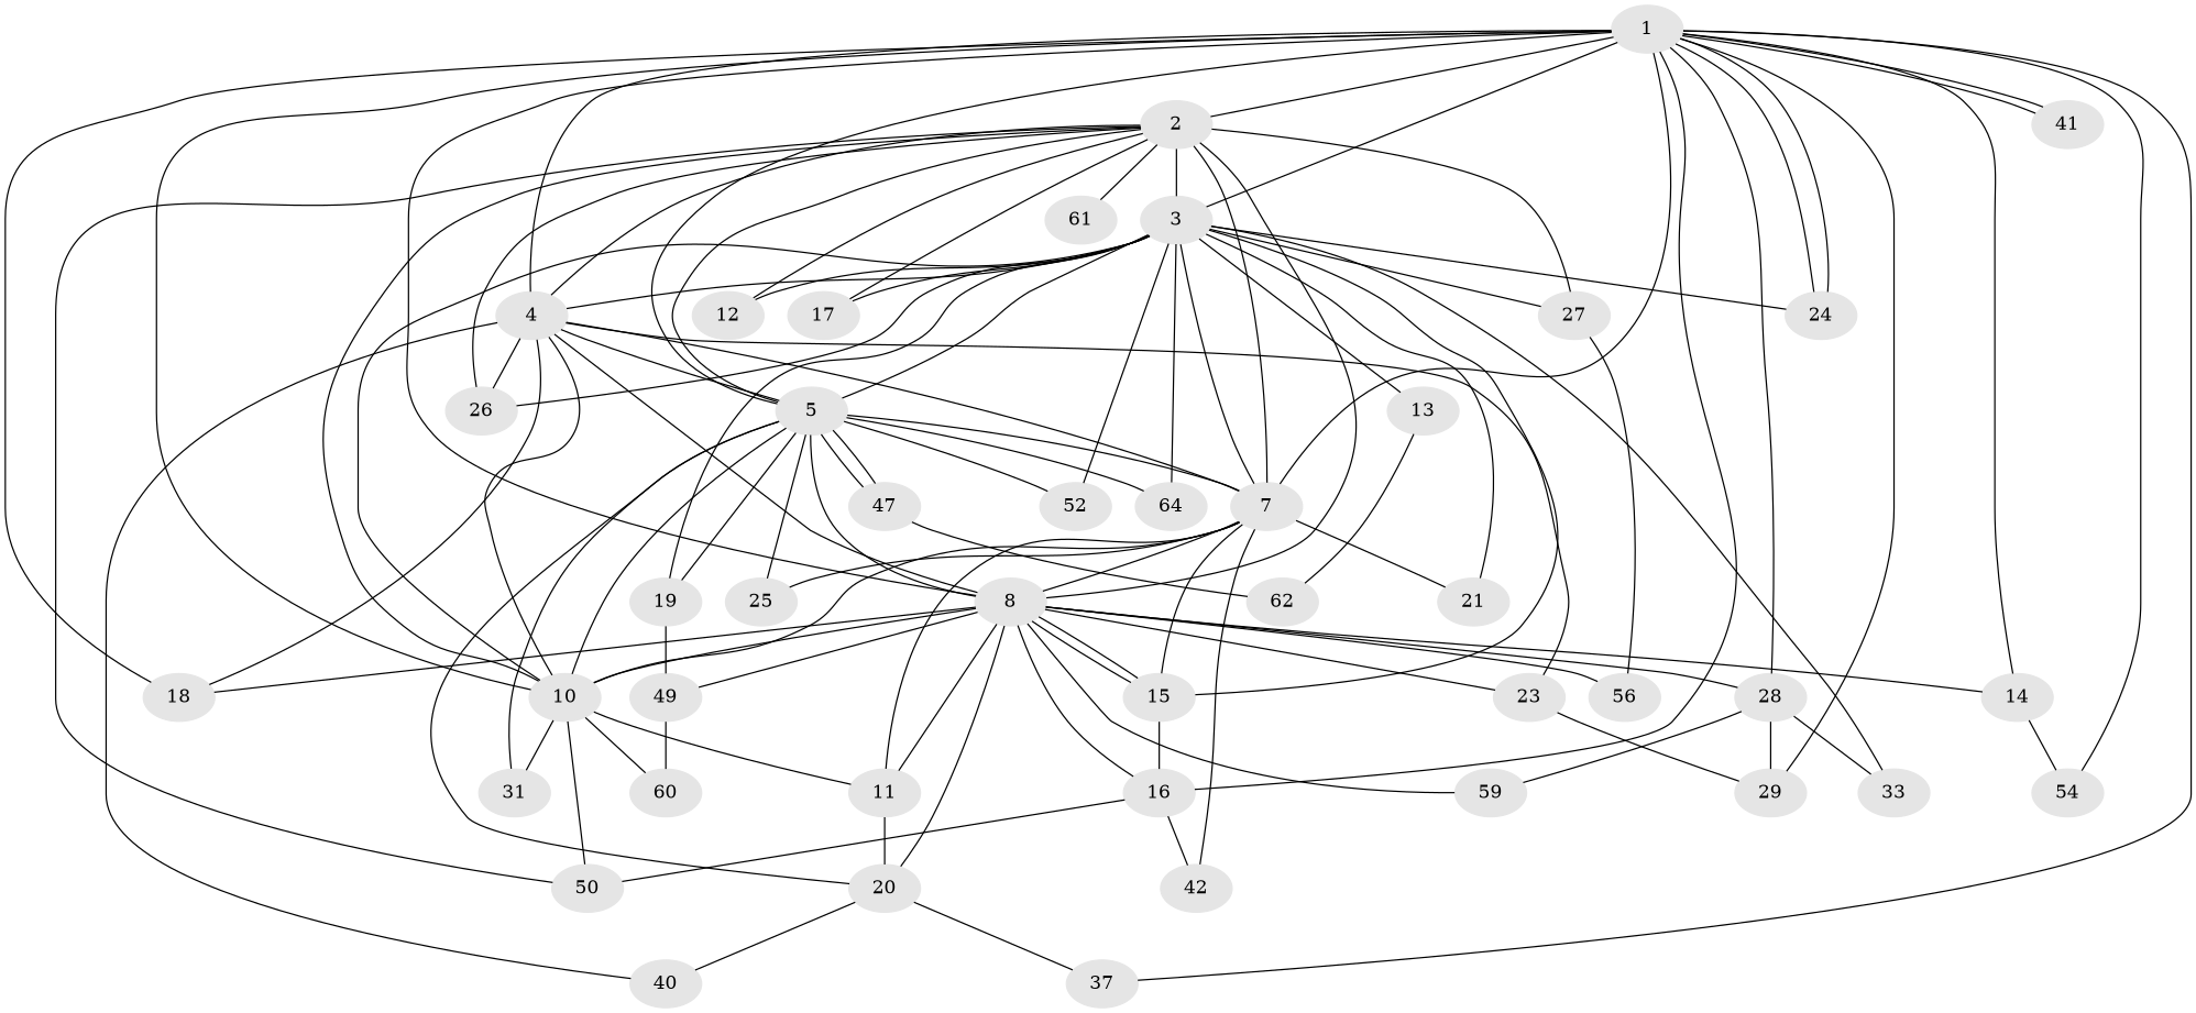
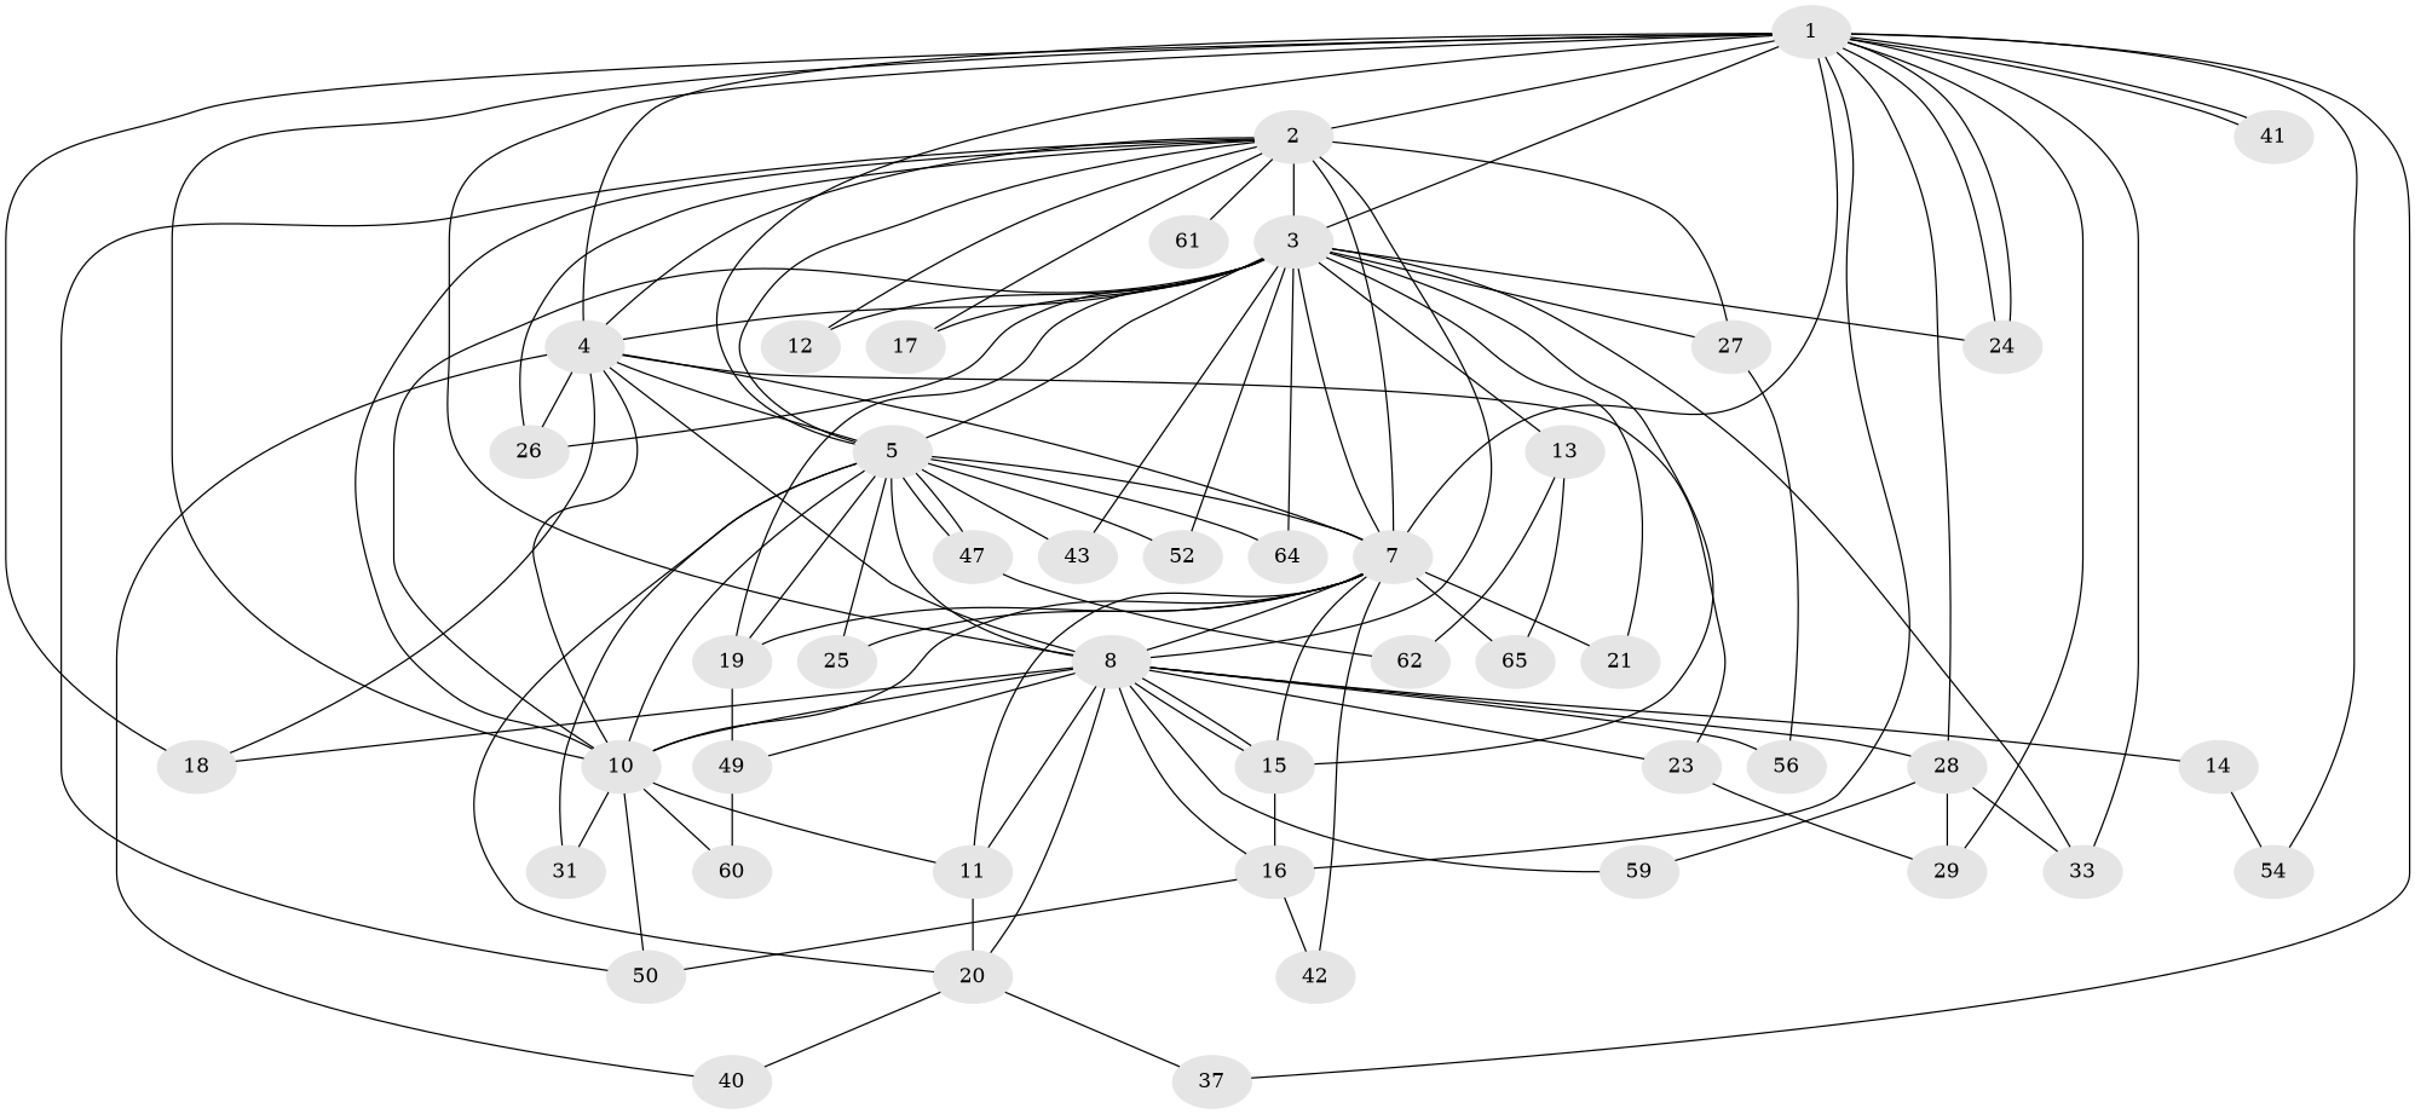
  graph {
    node [color=gray90 style=filled]
    1 [super="+22"]
    2 [super="+30"]
    3 [super="+6"]
    4 [super="+44"]
    5 [super="+48"]
    7 [super="+45"]
    8 [super="+9"]
    10 [super="+34"]
    14 [super="+58"]
    16
    18 [super="+46"]
    24 [super="+39"]
    28
    29 [super="+32"]
    37
    41
    54
    12
    17
    26 [super="+53"]
    27 [super="+36"]
    50 [super="+57"]
    61
    13
    19 [super="+35"]
    21
    33
+   43
    52
    64
    15 [super="+38"]
    23
    40
    20 [super="+51"]
    25
    31
    47
    11 [super="+63"]
    42
+   65
    49
    56
    59
    60
    62
    1 -- 2
    1 -- 3 [weight=2]
    1 -- 4 [weight=2]
    1 -- 5
    1 -- 7 [weight=2]
    1 -- 8 [weight=2]
    1 -- 10
-   1 -- 14
+   1 -- 33
    1 -- 16
    1 -- 18
    1 -- 24
    1 -- 24
    1 -- 28
    1 -- 29
    1 -- 37
    1 -- 41
    1 -- 41
    1 -- 54
    2 -- 3 [weight=2]
    2 -- 4
    2 -- 5
    2 -- 7 [weight=2]
    2 -- 8 [weight=2]
    2 -- 10
    2 -- 12
    2 -- 17
    2 -- 26
    2 -- 27 [weight=2]
    2 -- 50
    2 -- 61
    3 -- 4 [weight=2]
    3 -- 5 [weight=2]
    3 -- 7 [weight=2]
    3 -- 10 [weight=2]
    3 -- 24
    3 -- 12
    3 -- 17
    3 -- 26
    3 -- 27
    3 -- 13 [weight=2]
    3 -- 19
    3 -- 21
    3 -- 33
+   3 -- 43
    3 -- 52
    3 -- 64
    3 -- 15 [weight=4]
    4 -- 5
    4 -- 7
    4 -- 8 [weight=2]
    4 -- 10
    4 -- 18
    4 -- 26
    4 -- 23
    4 -- 40
    5 -- 7
    5 -- 8 [weight=2]
    5 -- 10 [weight=2]
    5 -- 19
+   5 -- 43
    5 -- 52
    5 -- 64
    5 -- 20
    5 -- 25
    5 -- 31
    5 -- 47
    5 -- 47
    7 -- 8 [weight=2]
    7 -- 10
+   7 -- 19
    7 -- 21
    7 -- 15
    7 -- 25
    7 -- 11
    7 -- 42
+   7 -- 65
    8 -- 10 [weight=3]
    8 -- 14 [weight=2]
    8 -- 16
    8 -- 18
    8 -- 28
    8 -- 15
    8 -- 15
    8 -- 23
    8 -- 20
    8 -- 11
    8 -- 49
    8 -- 56
    8 -- 59
    10 -- 50
    10 -- 31
    10 -- 11
    10 -- 60
    14 -- 54
    16 -- 50
    16 -- 42
    28 -- 29
    28 -- 33
    28 -- 59
    27 -- 56
+   13 -- 65
    13 -- 62
    19 -- 49
    15 -- 16
    23 -- 29
    20 -- 37
    20 -- 40
    47 -- 62
    11 -- 20
    49 -- 60
  }
